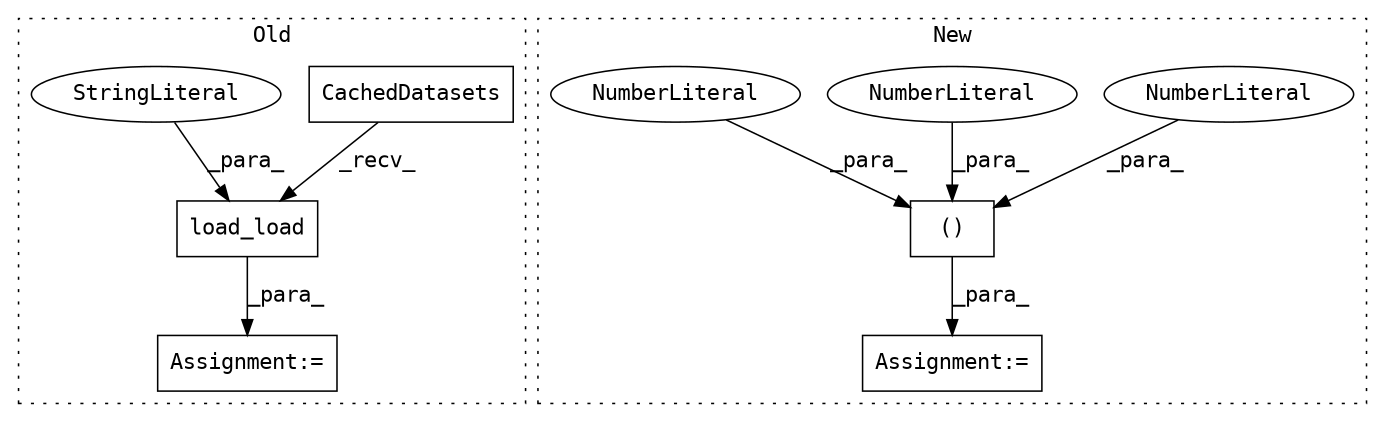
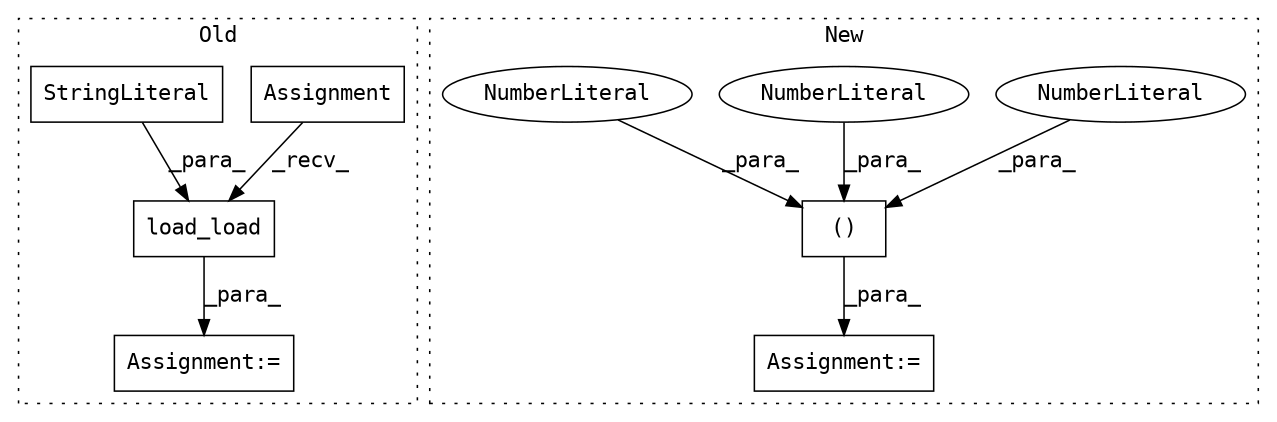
  digraph {
    fontname="DejaVu Sans Mono"
    node [a=34 fontname="DejaVu Sans Mono" l=2 s=3964 shape=box]
    edge [fontname="DejaVu Sans Mono"]
    n1 [a=32 l="13,1" label=load_load s="4086,4106"]
-   n2 [a=32 l=16 label=CachedDatasets s=4069]
+   n2 [a=32 l=16 label=Assignment s=4069]
    n3 [a=7 label="Assignment:=" s=4067]
-   n4 [a=45 l=7 label=StringLiteral s=4099 shape=ellipse]
+   n4 [a=45 l=7 label=StringLiteral s=4099]
    n5 [a=106 l=31 label="()"]
    n6 [l=1 label=NumberLiteral s=3994 shape=ellipse]
    n7 [label=NumberLiteral s=3979 shape=ellipse]
    n8 [label=NumberLiteral shape=ellipse]
    n9 [a=7 l=7 label="Assignment:=" s=3957]
    subgraph cluster_1 {
      label=Old
      style=dotted
      n1
      n2
      n3
      n4
    }
    subgraph cluster_2 {
      label=New
      style=dotted
      n5
      n6
      n7
      n8
      n9
    }
    n1 -> n3 [label=_para_]
    n2 -> n1 [label=_recv_]
    n4 -> n1 [label=_para_]
    n5 -> n9 [label=_para_]
    n6 -> n5 [label=_para_]
    n7 -> n5 [label=_para_]
    n8 -> n5 [label=_para_]
  }
